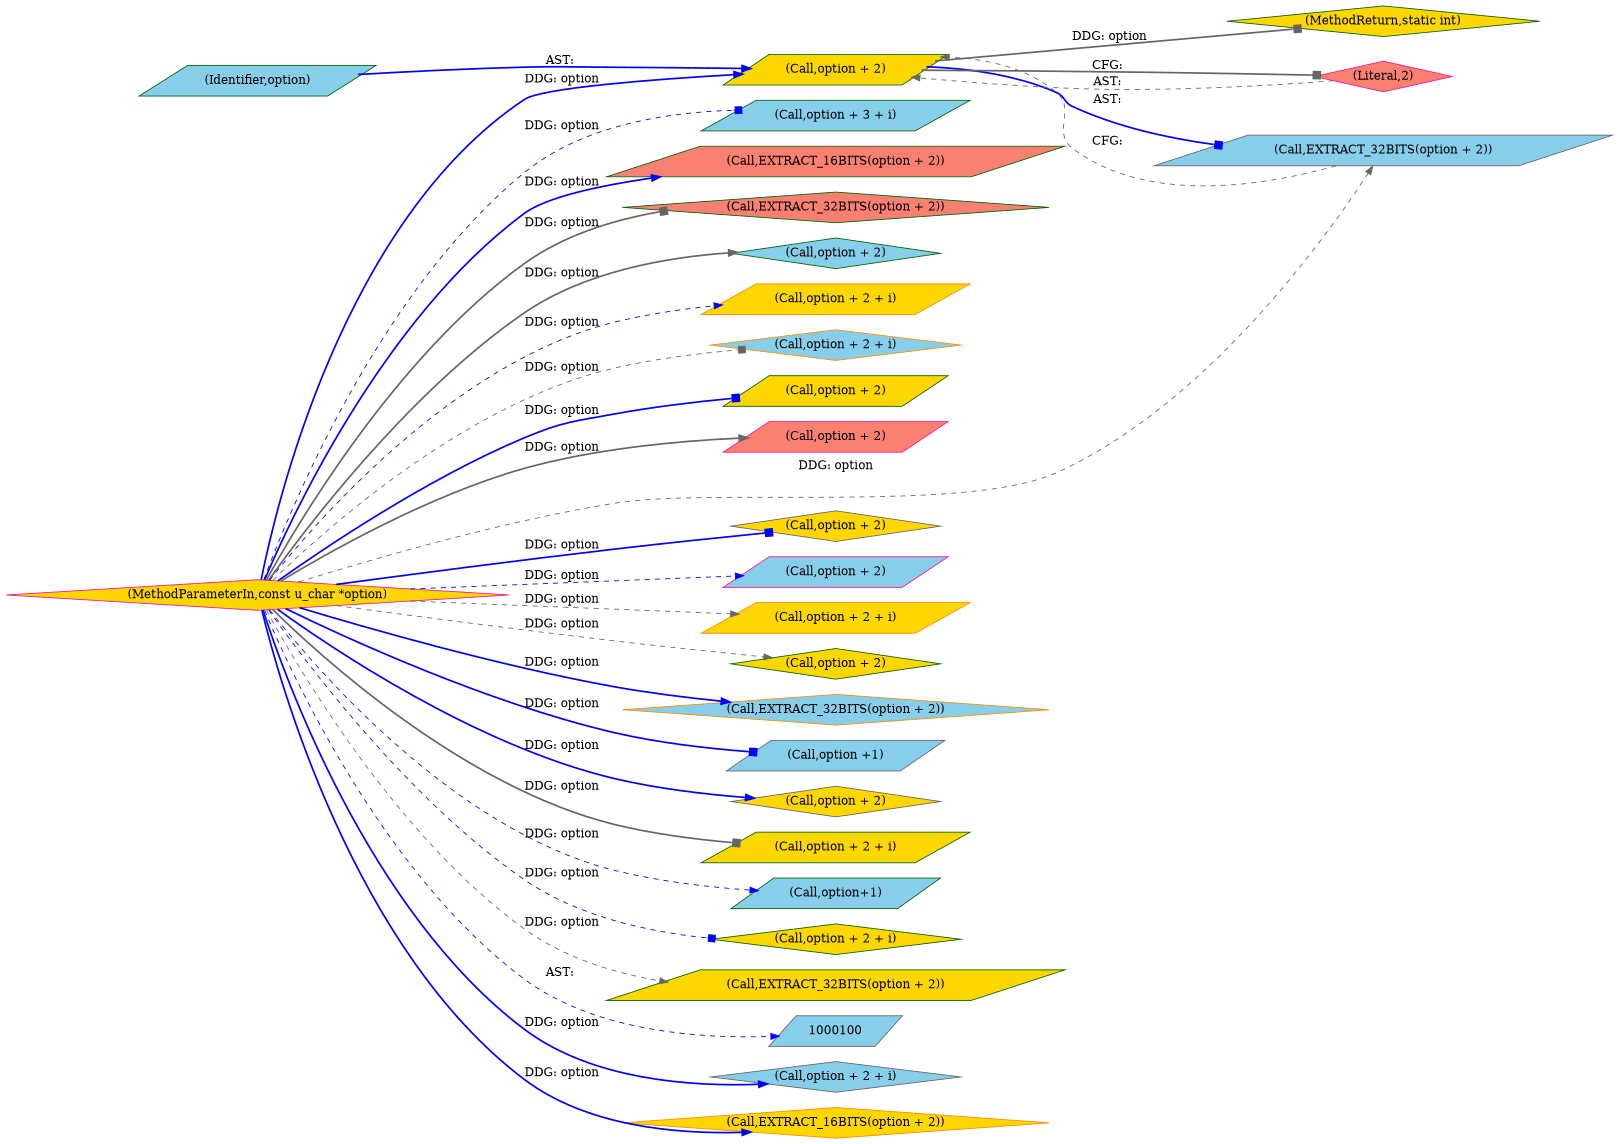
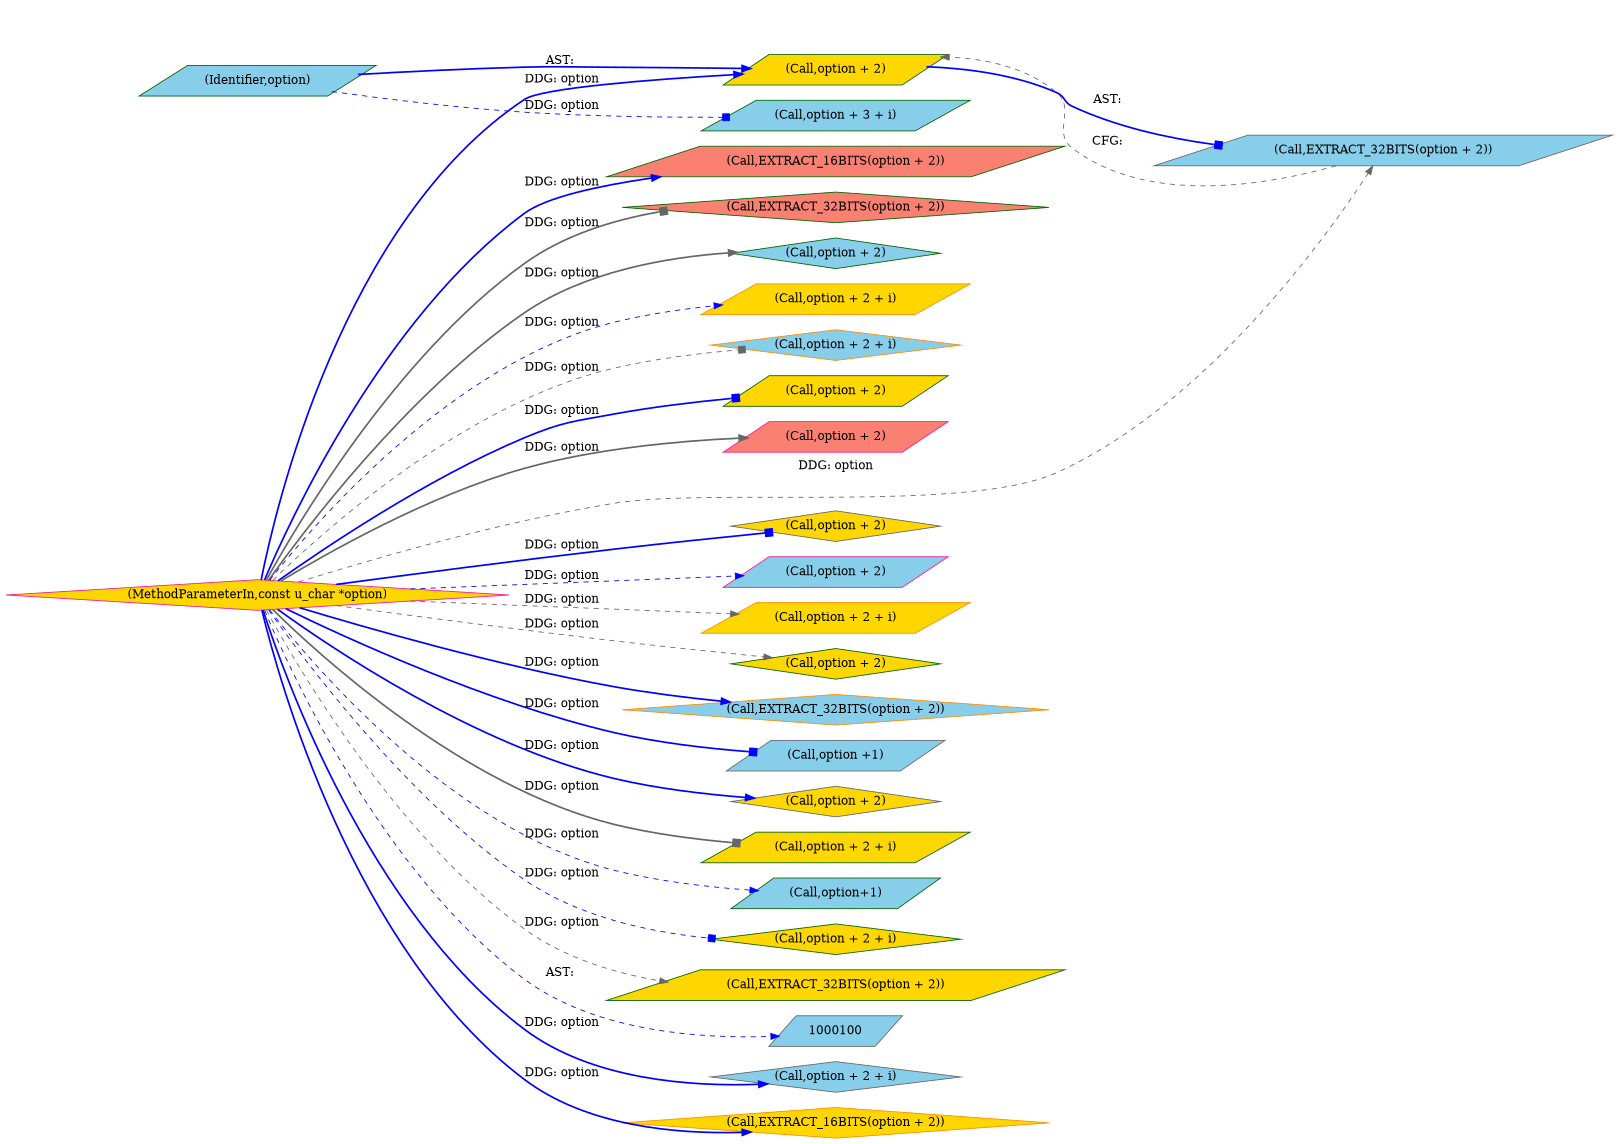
  digraph {
    rankdir=LR
    node [color=darkgreen fillcolor=gold shape=parallelogram style=filled]
    edge [arrowhead=normal color=blue style=bold]
    n1 [label="(Call,option + 2)"]
    n2 [color=gray40 fillcolor=skyblue label="(Call,EXTRACT_32BITS(option + 2))"]
-   n3 [color=deeppink fillcolor=salmon label="(Literal,2)" shape=diamond]
-   n4 [label="(MethodReturn,static int)" shape=diamond]
    n5 [color=deeppink label="(MethodParameterIn,const u_char *option)" shape=diamond]
    n6 [color=gray40 label="(Call,option + 2)" shape=diamond]
    n7 [color=deeppink fillcolor=skyblue label="(Call,option + 2)"]
    n8 [color=darkorange label="(Call,option + 2 + i)"]
    n9 [label="(Call,option + 2)" shape=diamond]
    n10 [color=darkorange fillcolor=skyblue label="(Call,EXTRACT_32BITS(option + 2))" shape=diamond]
    n11 [color=gray40 fillcolor=skyblue label="(Call,option +1)"]
    n12 [color=gray40 label="(Call,option + 2)" shape=diamond]
    n13 [label="(Call,option + 2 + i)"]
    n14 [fillcolor=skyblue label="(Call,option+1)"]
    n15 [label="(Call,option + 2 + i)" shape=diamond]
    n16 [label="(Call,EXTRACT_32BITS(option + 2))"]
    n17 [fillcolor=skyblue label="(Call,option + 3 + i)"]
    n18 [color=gray40 fillcolor=skyblue label="(Call,option + 2 + i)" shape=diamond]
    n19 [color=darkorange label="(Call,EXTRACT_16BITS(option + 2))" shape=diamond]
    n20 [fillcolor=salmon label="(Call,EXTRACT_16BITS(option + 2))"]
    n21 [fillcolor=salmon label="(Call,EXTRACT_32BITS(option + 2))" shape=diamond]
    n22 [fillcolor=skyblue label="(Call,option + 2)" shape=diamond]
    n23 [color=darkorange label="(Call,option + 2 + i)"]
    n24 [color=darkorange fillcolor=skyblue label="(Call,option + 2 + i)" shape=diamond]
    n25 [label="(Call,option + 2)"]
    n26 [color=deeppink fillcolor=salmon label="(Call,option + 2)"]
    1000100 [color=gray40 fillcolor=skyblue]
    n28 [fillcolor=skyblue label="(Identifier,option)"]
    n1 -> n2 [arrowhead=box label="AST: "]
-   n1 -> n3 [arrowhead=box color=gray40 label="CFG: "]
-   n1 -> n4 [arrowhead=box color=gray40 label="DDG: option"]
    n2 -> n1 [color=gray40 label="CFG: " style=dashed]
-   n3 -> n1 [color=gray40 label="AST: " style=dashed]
    n5 -> n1 [label="DDG: option"]
    n5 -> n2 [color=gray40 label="DDG: option" style=dashed]
    n5 -> n6 [arrowhead=box label="DDG: option"]
    n5 -> n7 [label="DDG: option" style=dashed]
    n5 -> n8 [color=gray40 label="DDG: option" style=dashed]
    n5 -> n9 [color=gray40 label="DDG: option" style=dashed]
    n5 -> n10 [label="DDG: option"]
    n5 -> n11 [arrowhead=box label="DDG: option"]
    n5 -> n12 [label="DDG: option"]
    n5 -> n13 [arrowhead=box color=gray40 label="DDG: option"]
    n5 -> n14 [label="DDG: option" style=dashed]
    n5 -> n15 [arrowhead=box label="DDG: option" style=dashed]
    n5 -> n16 [color=gray40 label="DDG: option" style=dashed]
-   n5 -> n17 [arrowhead=box label="DDG: option" style=dashed]
+   n28 -> n17 [arrowhead=box label="DDG: option" style=dashed]
    n5 -> n18 [label="DDG: option"]
    n5 -> n19 [label="DDG: option"]
    n5 -> n20 [label="DDG: option"]
    n5 -> n21 [arrowhead=box color=gray40 label="DDG: option"]
    n5 -> n22 [color=gray40 label="DDG: option"]
    n5 -> n23 [label="DDG: option" style=dashed]
    n5 -> n24 [arrowhead=box color=gray40 label="DDG: option" style=dashed]
    n5 -> n25 [arrowhead=box label="DDG: option"]
    n5 -> n26 [color=gray40 label="DDG: option"]
    n5 -> 1000100 [label="AST: " style=dashed]
    n28 -> n1 [label="AST: "]
  }
